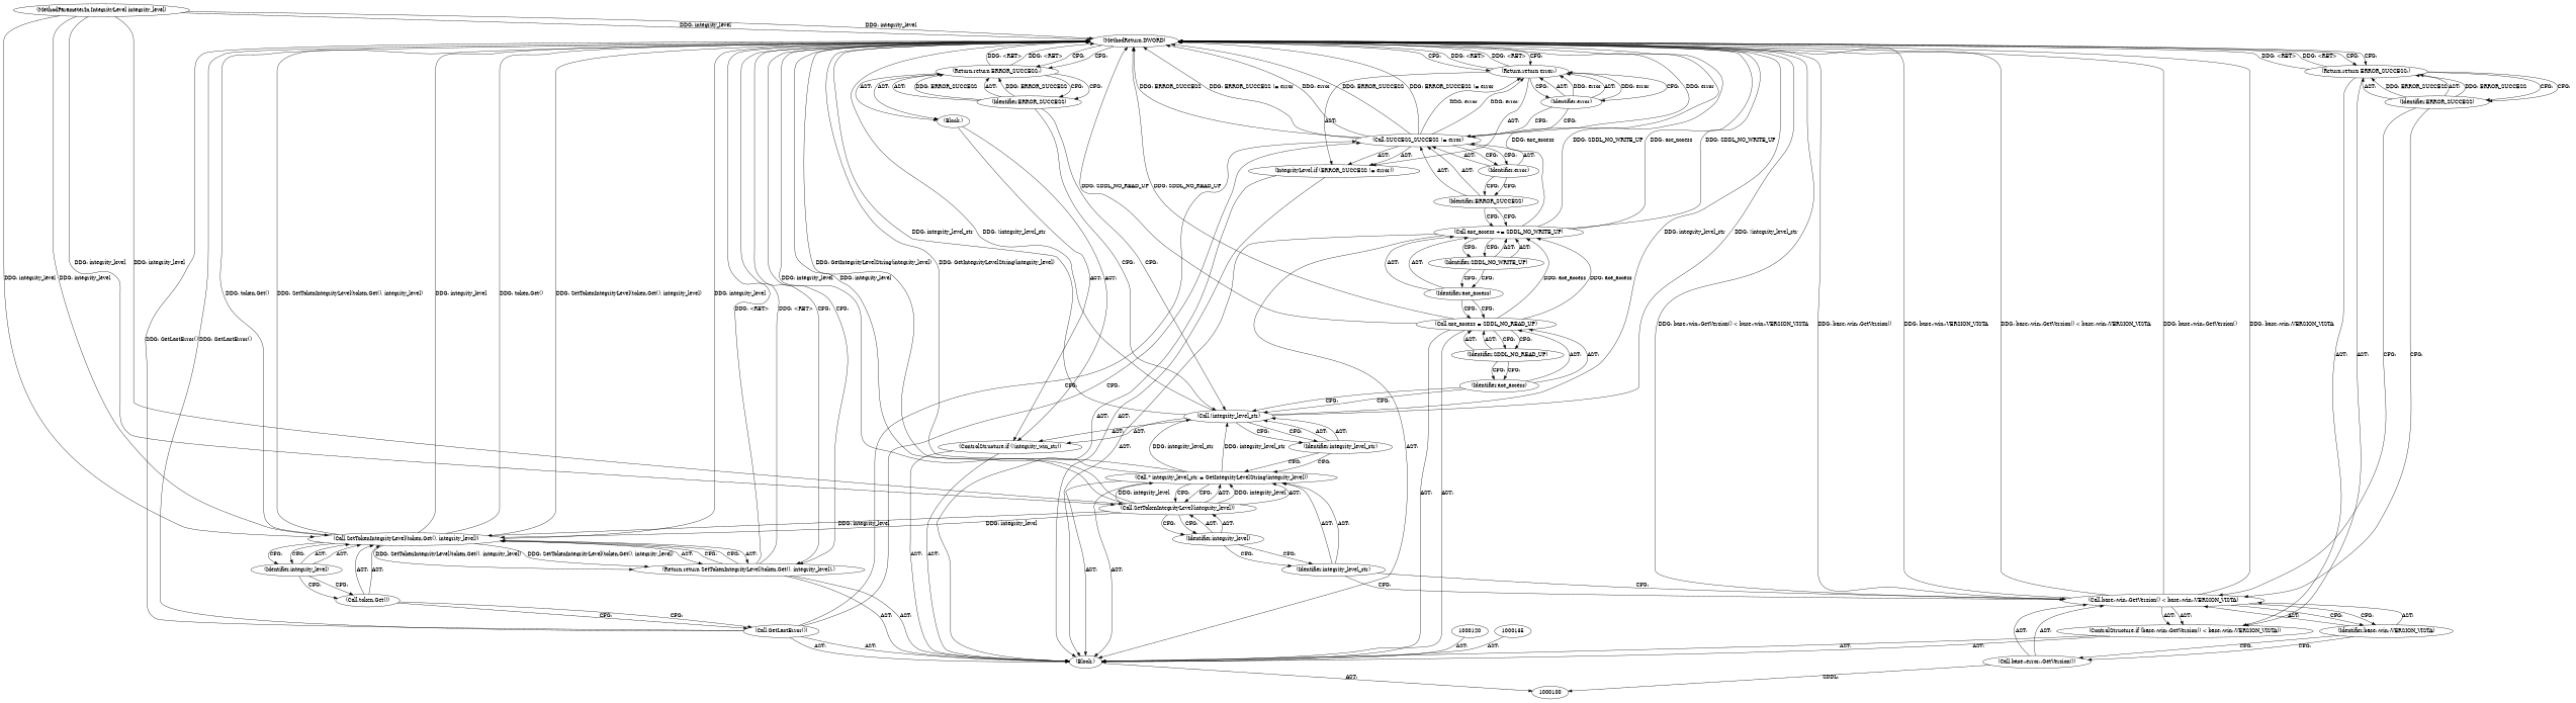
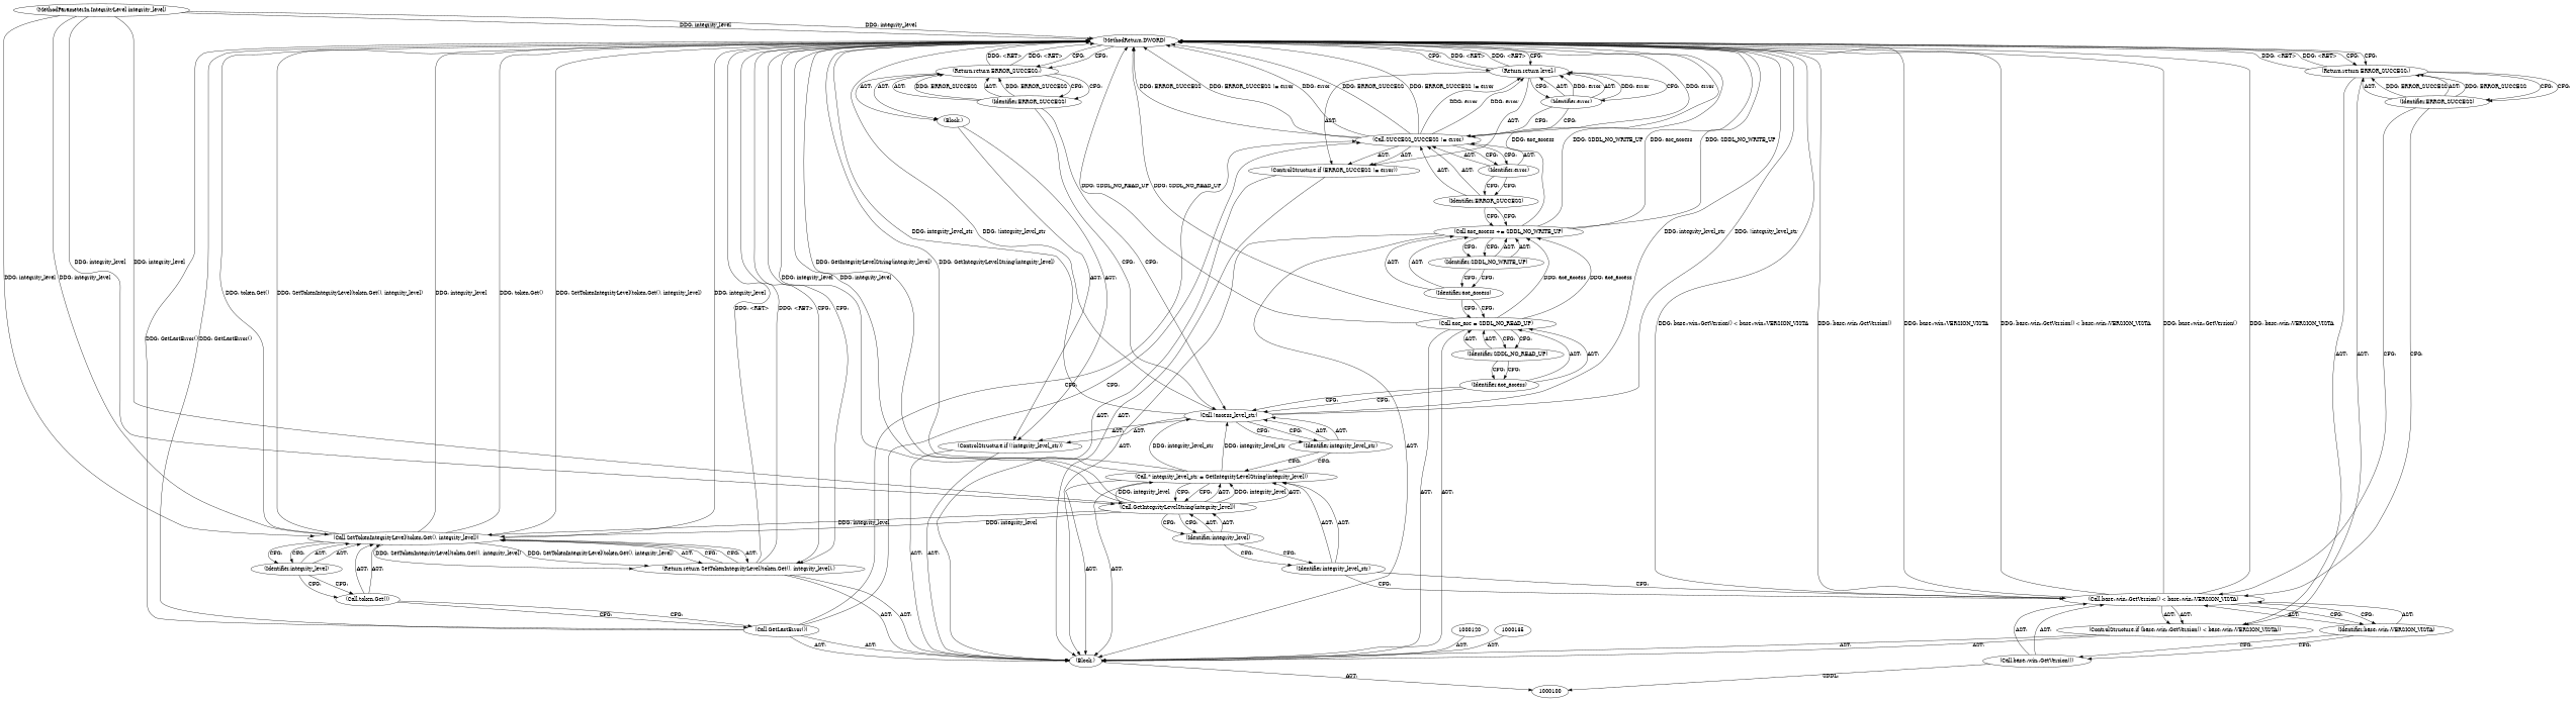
  digraph {
    n1 [label="(MethodReturn,DWORD)"]
-   n2 [label="(Return,return error;)"]
+   n2 [label="(Return,return level;)"]
    n3 [label="(Return,return SetTokenIntegrityLevel(token.Get(), integrity_level);)"]
    n4 [label="(Return,return ERROR_SUCCESS;)"]
    n5 [label="(Return,return ERROR_SUCCESS;)"]
-   n6 [label="(IntegrityLevel,if (ERROR_SUCCESS != error))"]
+   n6 [label="(ControlStructure,if (ERROR_SUCCESS != error))"]
    n7 [label="(Identifier,error)"]
    n8 [label="(Call,SetTokenIntegrityLevel(token.Get(), integrity_level))"]
    n9 [label="(Block,)"]
    n10 [label="(ControlStructure,if (base::win::GetVersion() < base::win::VERSION_VISTA))"]
    n11 [label="(Identifier,ERROR_SUCCESS)"]
    n12 [label="(Block,)"]
    n13 [label="(Identifier,ERROR_SUCCESS)"]
    n14 [label="(MethodParameterIn,IntegrityLevel integrity_level)"]
-   n15 [label="(Call,SetTokenIntegrityLevel(integrity_level))"]
+   n15 [label="(Call,GetIntegrityLevelString(integrity_level))"]
    n16 [label="(Identifier,integrity_level)"]
    n17 [label="(Call,* integrity_level_str = GetIntegrityLevelString(integrity_level))"]
    n18 [label="(Identifier,integrity_level)"]
    1000100
-   n20 [label="(Call,ace_access = SDDL_NO_READ_UP)"]
+   n20 [label="(Call,ace_ace = SDDL_NO_READ_UP)"]
    n21 [label="(Identifier,SDDL_NO_READ_UP)"]
    n22 [label="(Call,ace_access += SDDL_NO_WRITE_UP)"]
    n23 [label="(Identifier,ace_access)"]
    n24 [label="(Identifier,SDDL_NO_WRITE_UP)"]
-   n25 [label="(Call,!integrity_level_str)"]
-   n26 [label="(ControlStructure,if (!integrity_win_str))"]
+   n25 [label="(Call,!access_level_str)"]
+   n26 [label="(ControlStructure,if (!integrity_level_str))"]
    n27 [label="(Identifier,integrity_level_str)"]
    n28 [label="(Identifier,ace_access)"]
    n29 [label="(Identifier,error)"]
    n30 [label="(Call,SUCCESS_SUCCESS != error)"]
    n31 [label="(Identifier,ERROR_SUCCESS)"]
    n32 [label="(Identifier,base::win::VERSION_VISTA)"]
    n33 [label="(Call,base::win::GetVersion() < base::win::VERSION_VISTA)"]
-   n34 [label="(Call,base::error::GetVersion())"]
+   n34 [label="(Call,base::win::GetVersion())"]
    n35 [label="(Call,GetLastError())"]
    n36 [label="(Call,token.Get())"]
    n37 [label="(Identifier,integrity_level_str)"]
    1000120
    1000135
    n1 -> n2 [label="CFG: "]
    n1 -> n2 [label="CFG: "]
    n1 -> n3 [label="CFG: "]
    n1 -> n3 [label="CFG: "]
    n1 -> n4 [label="CFG: "]
    n1 -> n4 [label="CFG: "]
    n1 -> n5 [label="CFG: "]
    n1 -> n5 [label="CFG: "]
    n2 -> n1 [label="DDG: <RET>"]
    n2 -> n1 [label="DDG: <RET>"]
    n2 -> n6 [label="AST: "]
    n2 -> n6 [label="AST: "]
    n2 -> n7 [label="CFG: "]
    n2 -> n7 [label="CFG: "]
    n3 -> n1 [label="DDG: <RET>"]
    n3 -> n1 [label="DDG: <RET>"]
    n3 -> n8 [label="CFG: "]
    n3 -> n8 [label="CFG: "]
    n3 -> n9 [label="AST: "]
    n3 -> n9 [label="AST: "]
    n4 -> n1 [label="DDG: <RET>"]
    n4 -> n1 [label="DDG: <RET>"]
    n4 -> n10 [label="AST: "]
    n4 -> n10 [label="AST: "]
    n4 -> n11 [label="CFG: "]
    n4 -> n11 [label="CFG: "]
    n5 -> n1 [label="DDG: <RET>"]
    n5 -> n1 [label="DDG: <RET>"]
    n5 -> n12 [label="AST: "]
    n5 -> n12 [label="AST: "]
    n5 -> n13 [label="CFG: "]
    n5 -> n13 [label="CFG: "]
    n6 -> n9 [label="AST: "]
    n6 -> n9 [label="AST: "]
    n7 -> n2 [label="AST: "]
    n7 -> n2 [label="DDG: error"]
    n7 -> n2 [label="AST: "]
    n7 -> n2 [label="DDG: error"]
    n7 -> n30 [label="CFG: "]
    n7 -> n30 [label="CFG: "]
    n8 -> n1 [label="DDG: integrity_level"]
    n8 -> n1 [label="DDG: token.Get()"]
    n8 -> n1 [label="DDG: SetTokenIntegrityLevel(token.Get(), integrity_level)"]
    n8 -> n1 [label="DDG: integrity_level"]
    n8 -> n1 [label="DDG: token.Get()"]
    n8 -> n1 [label="DDG: SetTokenIntegrityLevel(token.Get(), integrity_level)"]
    n8 -> n3 [label="AST: "]
    n8 -> n3 [label="DDG: SetTokenIntegrityLevel(token.Get(), integrity_level)"]
    n8 -> n3 [label="AST: "]
    n8 -> n3 [label="DDG: SetTokenIntegrityLevel(token.Get(), integrity_level)"]
    n8 -> n16 [label="CFG: "]
    n8 -> n16 [label="CFG: "]
    n9 -> 1000100 [label="AST: "]
    n10 -> n9 [label="AST: "]
    n10 -> n9 [label="AST: "]
    n11 -> n4 [label="AST: "]
    n11 -> n4 [label="DDG: ERROR_SUCCESS"]
    n11 -> n4 [label="AST: "]
    n11 -> n4 [label="DDG: ERROR_SUCCESS"]
    n11 -> n33 [label="CFG: "]
    n11 -> n33 [label="CFG: "]
    n12 -> n26 [label="AST: "]
    n12 -> n26 [label="AST: "]
    n13 -> n5 [label="AST: "]
    n13 -> n5 [label="DDG: ERROR_SUCCESS"]
    n13 -> n5 [label="AST: "]
    n13 -> n5 [label="DDG: ERROR_SUCCESS"]
    n13 -> n25 [label="CFG: "]
    n13 -> n25 [label="CFG: "]
    n14 -> n1 [label="DDG: integrity_level"]
    n14 -> n1 [label="DDG: integrity_level"]
    n14 -> n8 [label="DDG: integrity_level"]
    n14 -> n8 [label="DDG: integrity_level"]
    n14 -> n15 [label="DDG: integrity_level"]
    n14 -> n15 [label="DDG: integrity_level"]
    n15 -> n1 [label="DDG: integrity_level"]
    n15 -> n1 [label="DDG: integrity_level"]
    n15 -> n8 [label="DDG: integrity_level"]
    n15 -> n8 [label="DDG: integrity_level"]
    n15 -> n17 [label="AST: "]
    n15 -> n17 [label="DDG: integrity_level"]
    n15 -> n17 [label="AST: "]
    n15 -> n17 [label="DDG: integrity_level"]
    n15 -> n18 [label="CFG: "]
    n15 -> n18 [label="CFG: "]
    n16 -> n8 [label="AST: "]
    n16 -> n8 [label="AST: "]
    n16 -> n36 [label="CFG: "]
    n16 -> n36 [label="CFG: "]
    n17 -> n1 [label="DDG: GetIntegrityLevelString(integrity_level)"]
    n17 -> n1 [label="DDG: GetIntegrityLevelString(integrity_level)"]
    n17 -> n9 [label="AST: "]
    n17 -> n9 [label="AST: "]
    n17 -> n15 [label="CFG: "]
    n17 -> n15 [label="CFG: "]
    n17 -> n25 [label="DDG: integrity_level_str"]
    n17 -> n25 [label="DDG: integrity_level_str"]
    n18 -> n15 [label="AST: "]
    n18 -> n15 [label="AST: "]
    n18 -> n37 [label="CFG: "]
    n18 -> n37 [label="CFG: "]
    n20 -> n1 [label="DDG: SDDL_NO_READ_UP"]
    n20 -> n1 [label="DDG: SDDL_NO_READ_UP"]
    n20 -> n9 [label="AST: "]
    n20 -> n9 [label="AST: "]
    n20 -> n21 [label="CFG: "]
    n20 -> n21 [label="CFG: "]
    n20 -> n22 [label="DDG: ace_access"]
    n20 -> n22 [label="DDG: ace_access"]
    n21 -> n20 [label="AST: "]
    n21 -> n20 [label="AST: "]
    n21 -> n23 [label="CFG: "]
    n21 -> n23 [label="CFG: "]
    n22 -> n1 [label="DDG: ace_access"]
    n22 -> n1 [label="DDG: SDDL_NO_WRITE_UP"]
    n22 -> n1 [label="DDG: ace_access"]
    n22 -> n1 [label="DDG: SDDL_NO_WRITE_UP"]
    n22 -> n9 [label="AST: "]
    n22 -> n9 [label="AST: "]
    n22 -> n24 [label="CFG: "]
    n22 -> n24 [label="CFG: "]
    n23 -> n20 [label="AST: "]
    n23 -> n20 [label="AST: "]
    n23 -> n25 [label="CFG: "]
    n23 -> n25 [label="CFG: "]
    n24 -> n22 [label="AST: "]
    n24 -> n22 [label="AST: "]
    n24 -> n28 [label="CFG: "]
    n24 -> n28 [label="CFG: "]
    n25 -> n1 [label="DDG: integrity_level_str"]
    n25 -> n1 [label="DDG: !integrity_level_str"]
    n25 -> n1 [label="DDG: integrity_level_str"]
    n25 -> n1 [label="DDG: !integrity_level_str"]
    n25 -> n26 [label="AST: "]
    n25 -> n26 [label="AST: "]
    n25 -> n27 [label="CFG: "]
    n25 -> n27 [label="CFG: "]
    n26 -> n9 [label="AST: "]
    n26 -> n9 [label="AST: "]
    n27 -> n17 [label="CFG: "]
    n27 -> n17 [label="CFG: "]
    n27 -> n25 [label="AST: "]
    n27 -> n25 [label="AST: "]
    n28 -> n20 [label="CFG: "]
    n28 -> n20 [label="CFG: "]
    n28 -> n22 [label="AST: "]
    n28 -> n22 [label="AST: "]
    n29 -> n30 [label="AST: "]
    n29 -> n30 [label="AST: "]
    n29 -> n31 [label="CFG: "]
    n29 -> n31 [label="CFG: "]
    n30 -> n1 [label="DDG: error"]
    n30 -> n1 [label="DDG: ERROR_SUCCESS"]
    n30 -> n1 [label="DDG: ERROR_SUCCESS != error"]
    n30 -> n1 [label="DDG: error"]
    n30 -> n1 [label="DDG: ERROR_SUCCESS"]
    n30 -> n1 [label="DDG: ERROR_SUCCESS != error"]
    n30 -> n2 [label="DDG: error"]
    n30 -> n2 [label="DDG: error"]
    n30 -> n6 [label="AST: "]
    n30 -> n6 [label="AST: "]
    n30 -> n29 [label="CFG: "]
    n30 -> n29 [label="CFG: "]
    n31 -> n22 [label="CFG: "]
    n31 -> n22 [label="CFG: "]
    n31 -> n30 [label="AST: "]
    n31 -> n30 [label="AST: "]
    n32 -> n33 [label="AST: "]
    n32 -> n33 [label="AST: "]
    n32 -> n34 [label="CFG: "]
    n32 -> n34 [label="CFG: "]
    n33 -> n1 [label="DDG: base::win::GetVersion() < base::win::VERSION_VISTA"]
    n33 -> n1 [label="DDG: base::win::GetVersion()"]
    n33 -> n1 [label="DDG: base::win::VERSION_VISTA"]
    n33 -> n1 [label="DDG: base::win::GetVersion() < base::win::VERSION_VISTA"]
    n33 -> n1 [label="DDG: base::win::GetVersion()"]
    n33 -> n1 [label="DDG: base::win::VERSION_VISTA"]
    n33 -> n10 [label="AST: "]
    n33 -> n10 [label="AST: "]
    n33 -> n32 [label="CFG: "]
    n33 -> n32 [label="CFG: "]
    n34 -> 1000100 [label="SDDL: "]
    n34 -> n33 [label="AST: "]
    n34 -> n33 [label="AST: "]
    n35 -> n1 [label="DDG: GetLastError()"]
    n35 -> n1 [label="DDG: GetLastError()"]
    n35 -> n9 [label="AST: "]
    n35 -> n9 [label="AST: "]
    n35 -> n30 [label="CFG: "]
    n35 -> n30 [label="CFG: "]
    n36 -> n8 [label="AST: "]
    n36 -> n8 [label="AST: "]
    n36 -> n35 [label="CFG: "]
    n36 -> n35 [label="CFG: "]
    n37 -> n17 [label="AST: "]
    n37 -> n17 [label="AST: "]
    n37 -> n33 [label="CFG: "]
    n37 -> n33 [label="CFG: "]
    1000120 -> n9 [label="AST: "]
    1000135 -> n9 [label="AST: "]
  }
